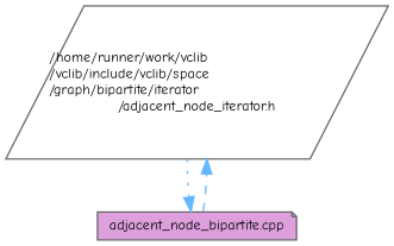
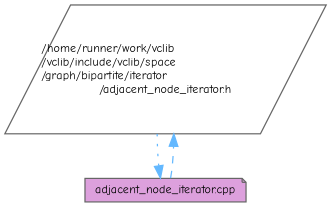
  digraph {
    fontname="Comic Neue"
    node [fontname="Comic Neue" fontsize=10 style=filled]
    edge [color=steelblue1 fontname="Comic Neue" fontsize=10 labelfontname=Helvetica labelfontsize=10]
    n1 [color=gray40 fillcolor=white fontcolor=black height=0.2 label="/home/runner/work/vclib\l/vclib/include/vclib/space\l/graph/bipartite/iterator\l/adjacent_node_iterator.h" shape=parallelogram width=0.4]
-   n2 [color=grey40 fillcolor=plum height=0.2 label="adjacent_node_bipartite.cpp" shape=note width=0.4]
+   n2 [color=grey40 fillcolor=plum height=0.2 label="adjacent_node_iterator.cpp" shape=note width=0.4]
    n1 -> n2 [style=dotted]
    n2 -> n1 [style=dashed]
  }
